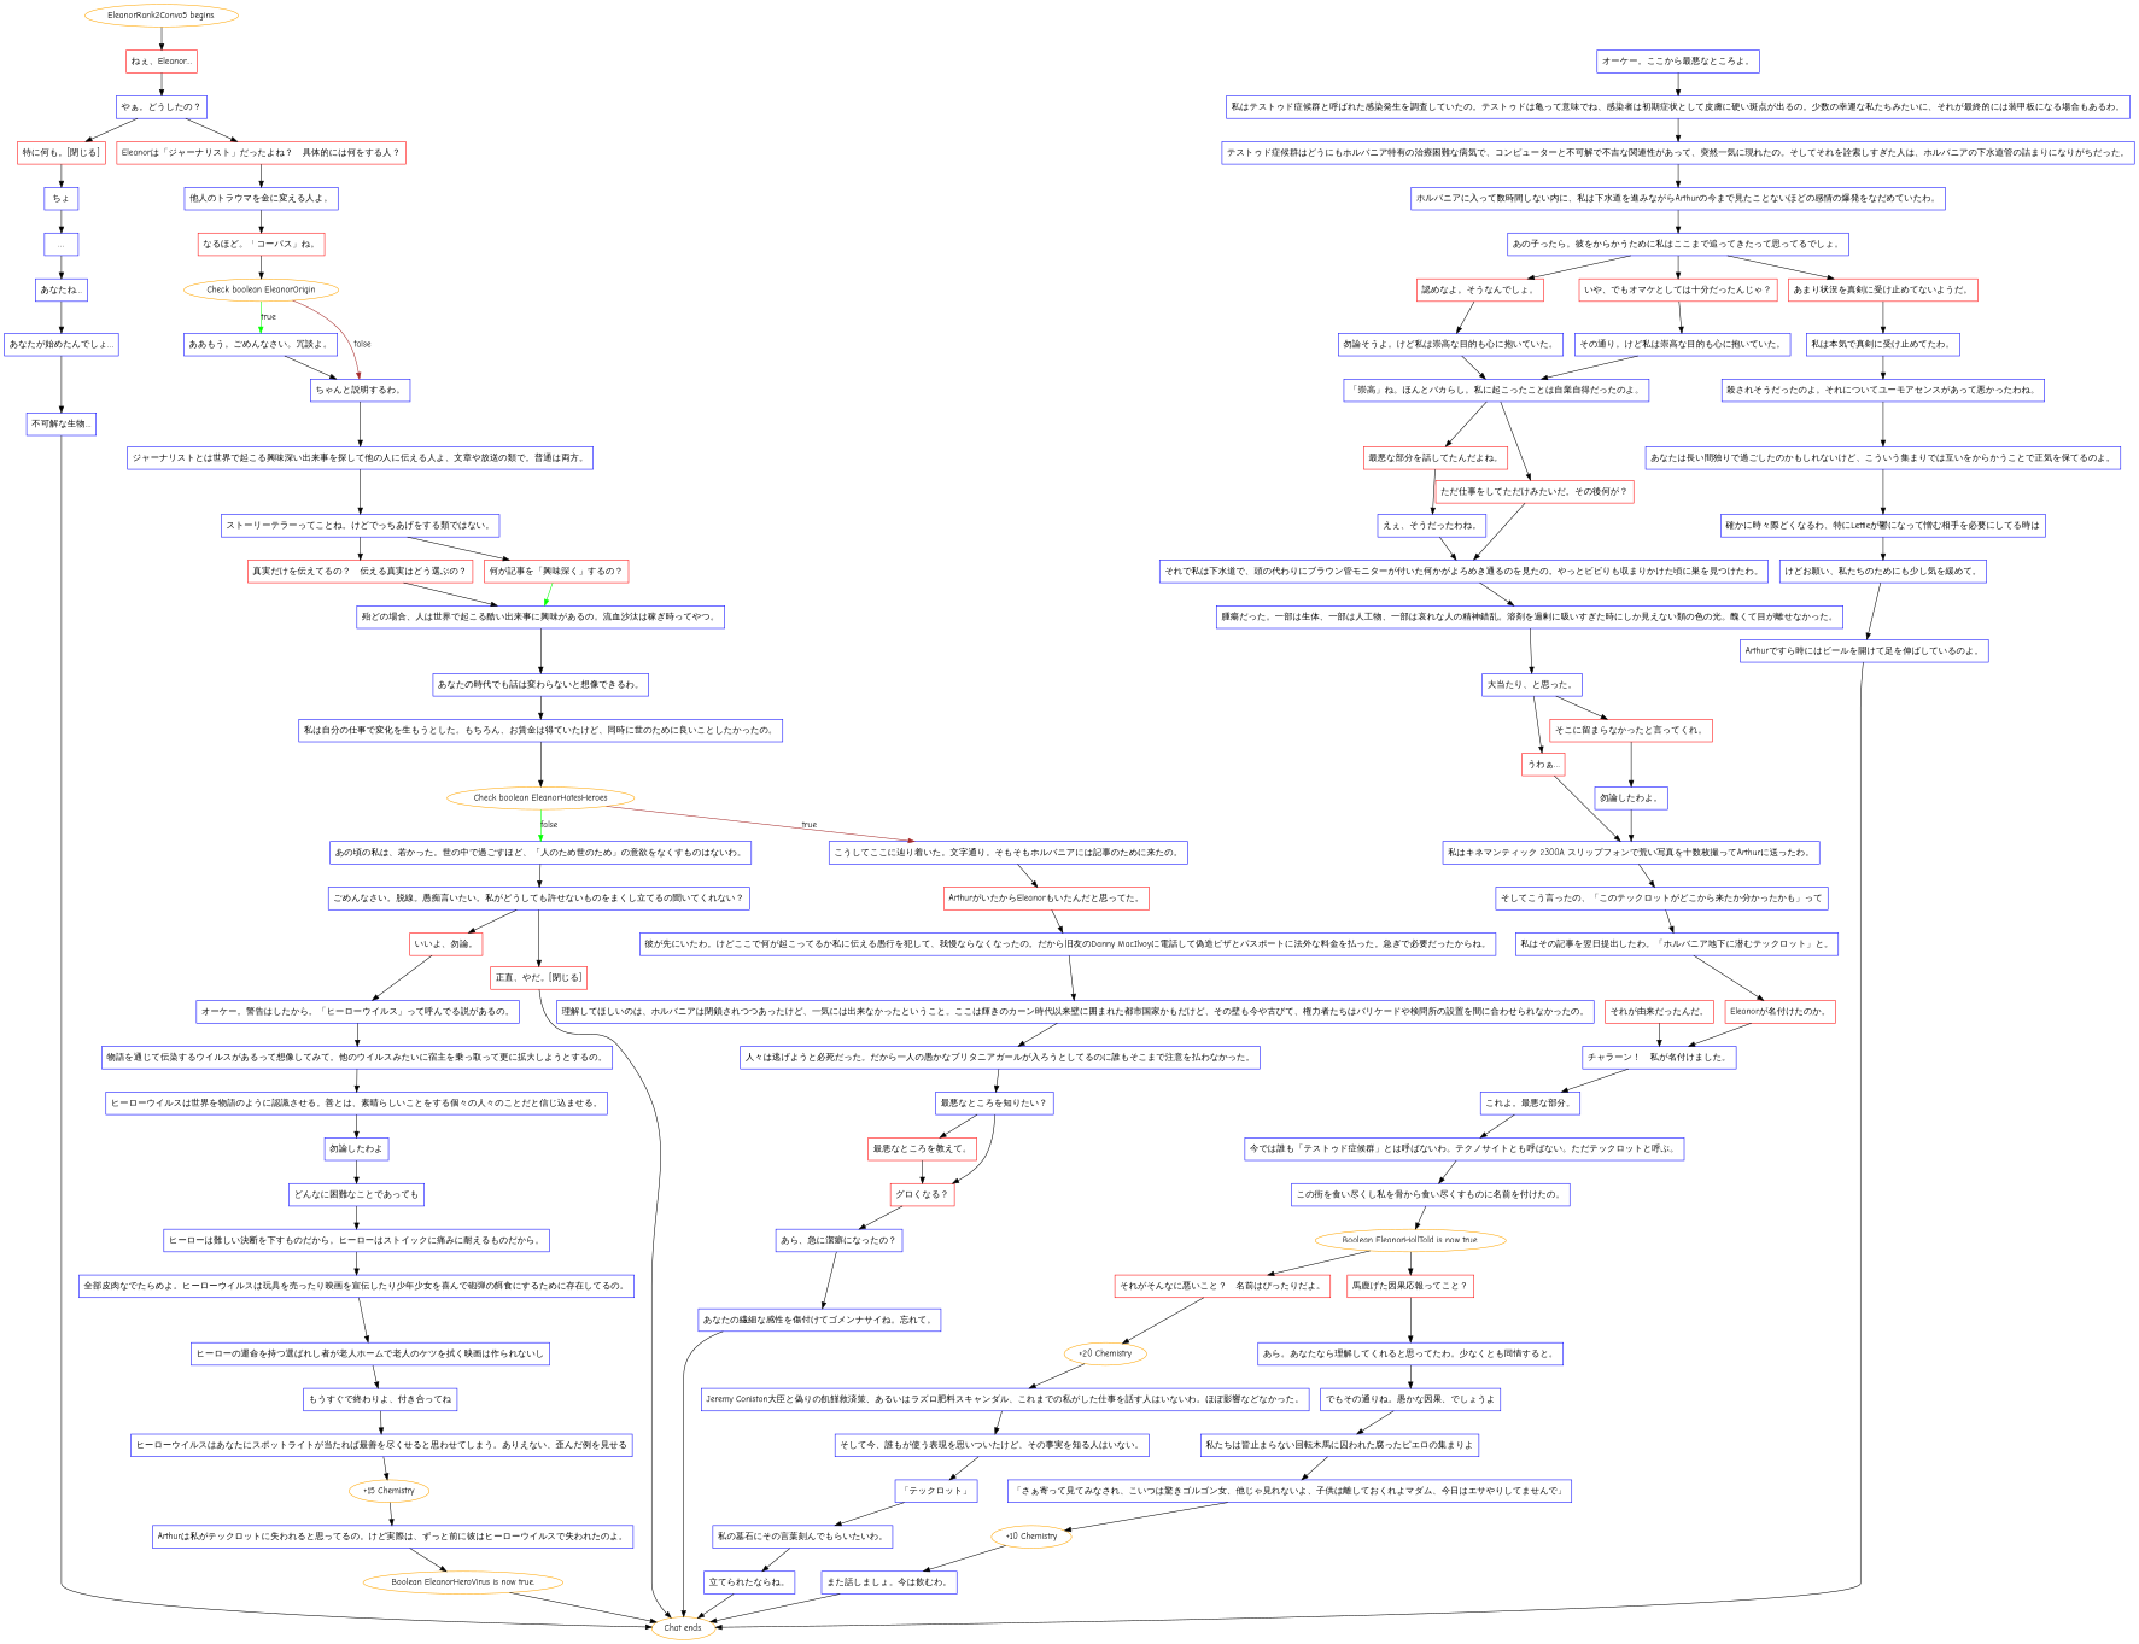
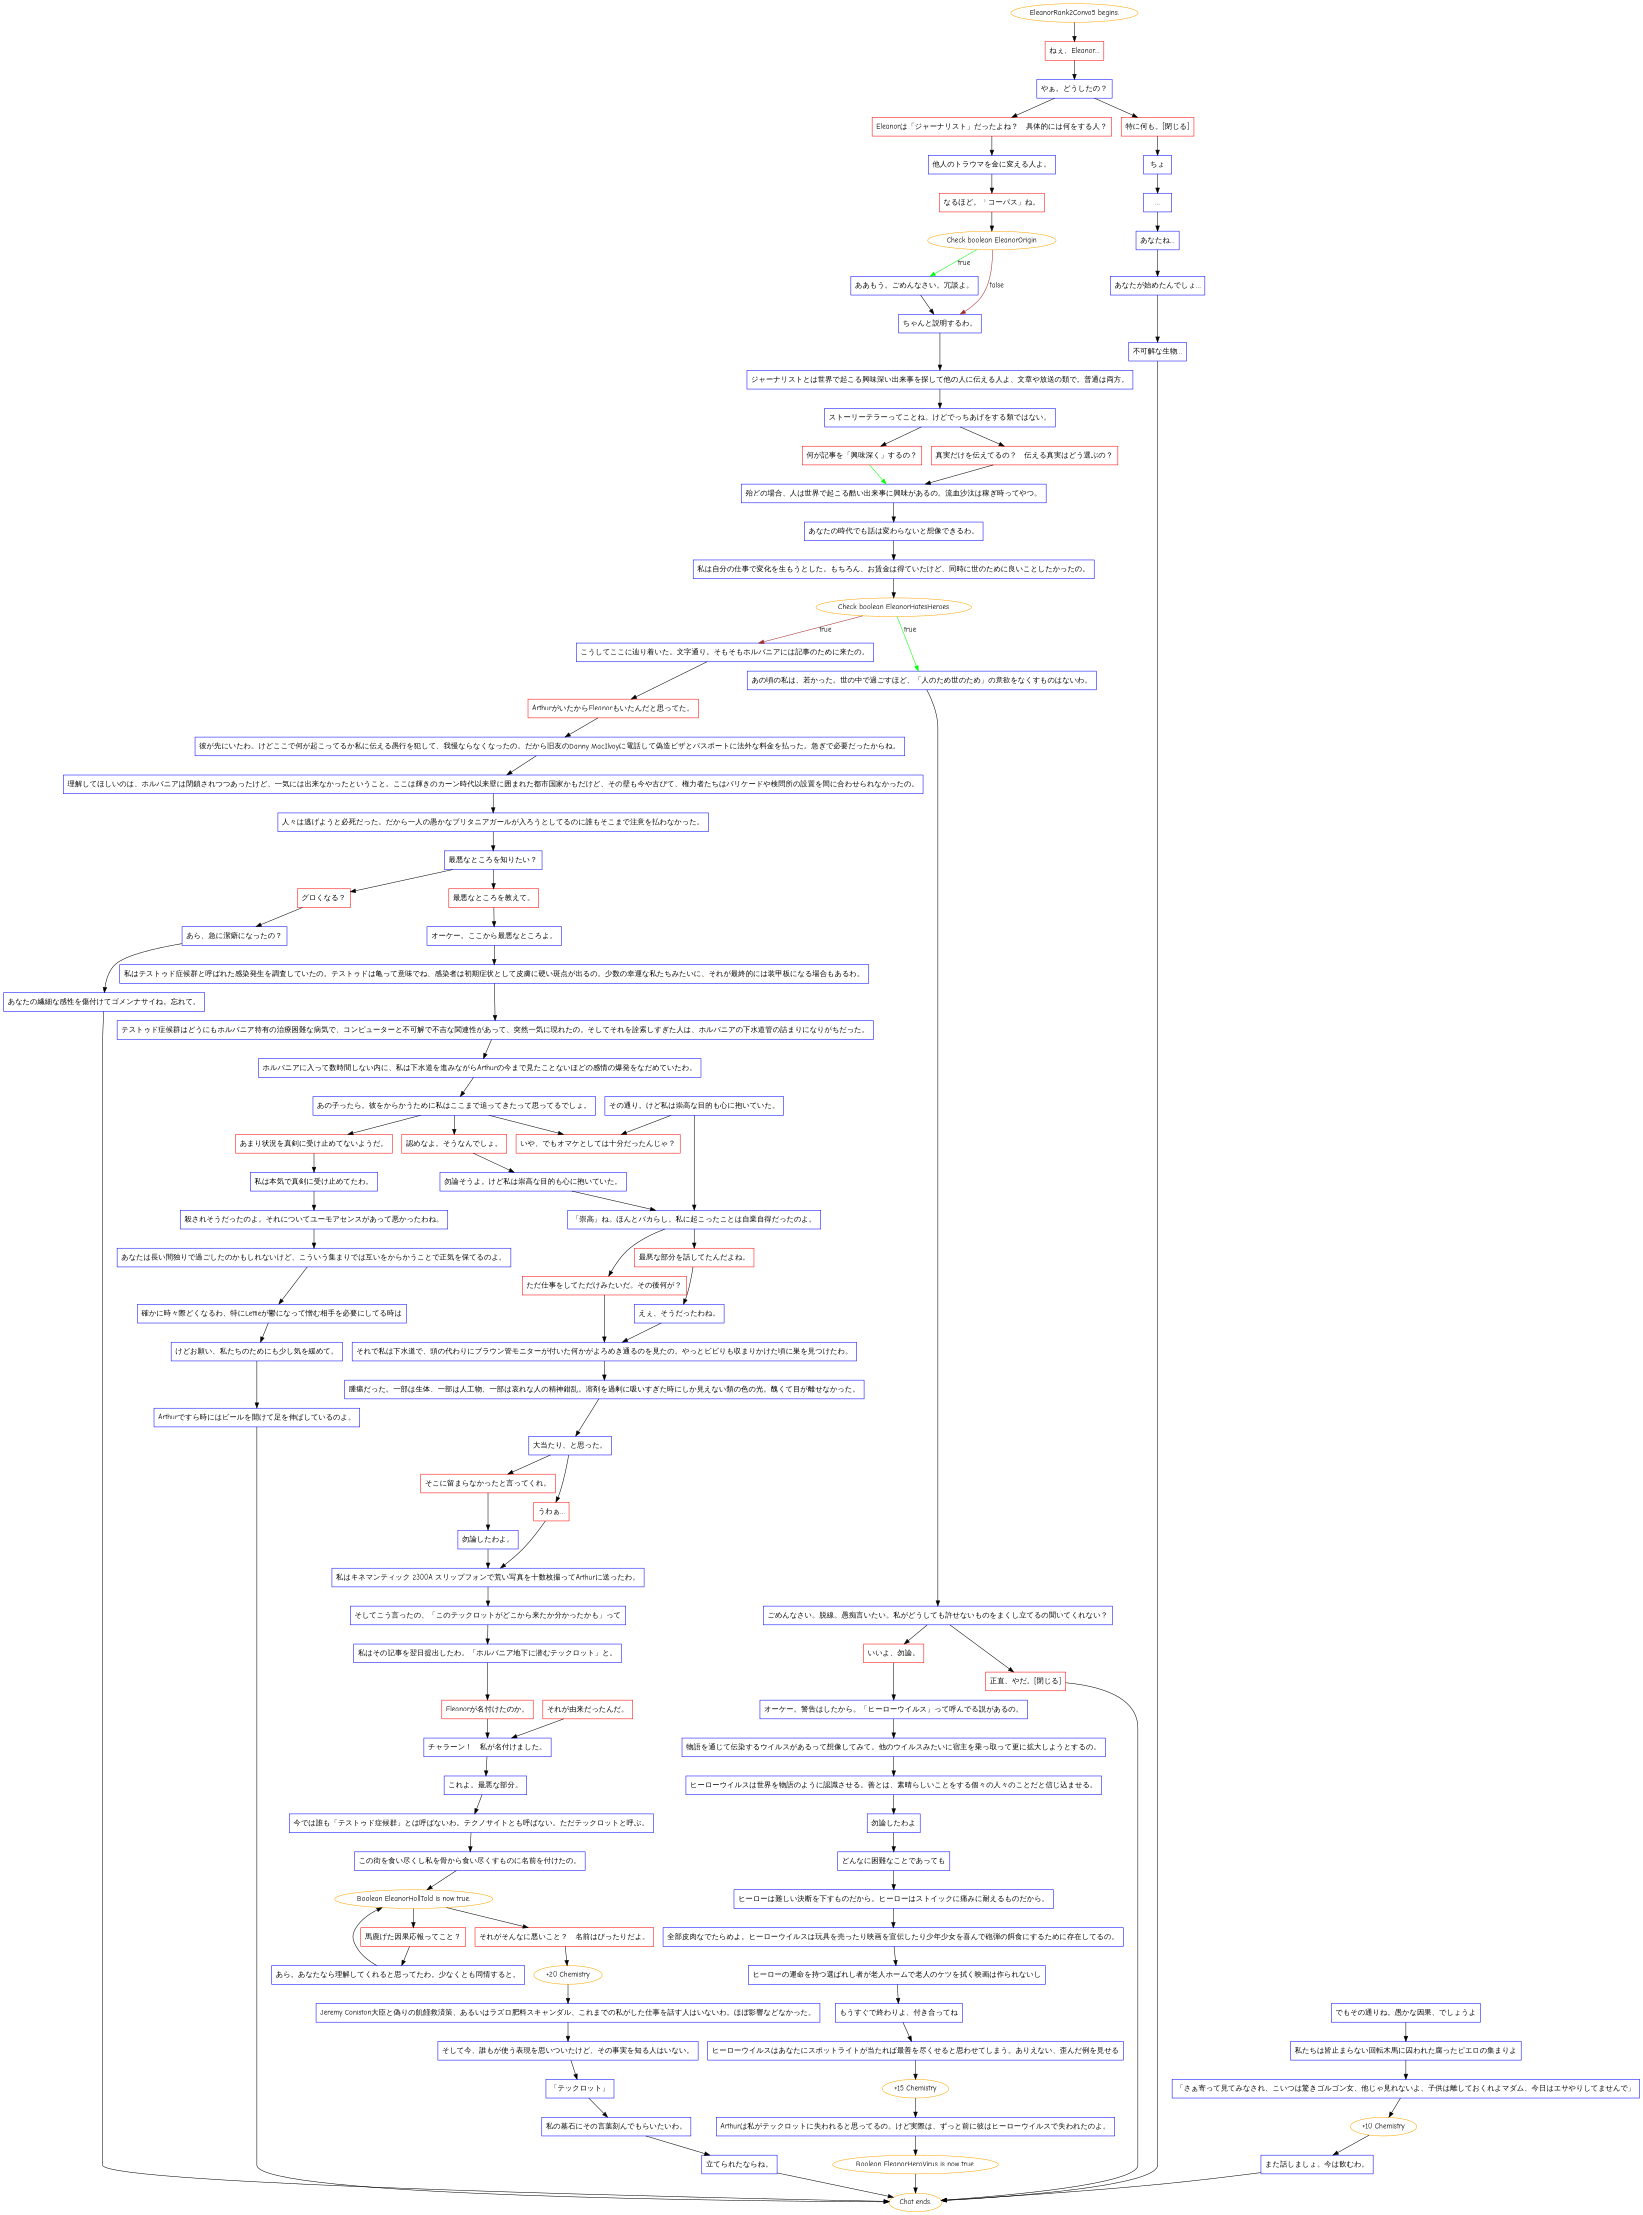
  digraph {
    fontname="Comic Neue"
    node [color=blue fontname="Comic Neue" shape=box]
    edge [fontname="Comic Neue"]
    "EleanorRank2Convo5 begins." [color=orange shape=""]
    n2 [color=red label="ねぇ、Eleanor…"]
    n3 [label="やぁ。どうしたの？"]
    n4 [color=red label="Eleanorは「ジャーナリスト」だったよね？　具体的には何をする人？"]
    n5 [color=red label="特に何も。[閉じる]"]
    n6 [label="他人のトラウマを金に変える人よ。"]
    n7 [label="ちょ"]
    n8 [color=red label="なるほど。「コーパス」ね。"]
    n9 [label="…"]
    n10 [color=orange label="Check boolean EleanorOrigin" shape=""]
    n11 [label="あなたね…"]
    n12 [label="ああもう。ごめんなさい。冗談よ。"]
    n13 [label="ちゃんと説明するわ。"]
    n14 [label="あなたが始めたんでしょ…"]
    n15 [label="ジャーナリストとは世界で起こる興味深い出来事を探して他の人に伝える人よ、文章や放送の類で。普通は両方。"]
    n16 [label="不可解な生物…"]
    n17 [label="ストーリーテラーってことね。けどでっちあげをする類ではない。"]
    "Chat ends." [color=orange shape=""]
    n19 [color=red label="何が記事を「興味深く」するの？"]
    n20 [color=red label="真実だけを伝えてるの？　伝える真実はどう選ぶの？"]
    n21 [label="殆どの場合、人は世界で起こる酷い出来事に興味があるの。流血沙汰は稼ぎ時ってやつ。"]
    n22 [label="あなたの時代でも話は変わらないと想像できるわ。"]
    n23 [label="私は自分の仕事で変化を生もうとした。もちろん、お賃金は得ていたけど、同時に世のために良いことしたかったの。"]
    n24 [color=orange label="Check boolean EleanorHatesHeroes" shape=""]
    n25 [label="あの頃の私は、若かった。世の中で過ごすほど、「人のため世のため」の意欲をなくすものはないわ。"]
    n26 [label="こうしてここに辿り着いた。文字通り。そもそもホルバニアには記事のために来たの。"]
    n27 [label="ごめんなさい。脱線。愚痴言いたい。私がどうしても許せないものをまくし立てるの聞いてくれない？"]
    n28 [color=red label="ArthurがいたからEleanorもいたんだと思ってた。"]
    n29 [color=red label="いいよ、勿論。"]
    n30 [color=red label="正直、やだ。[閉じる]"]
    n31 [label="彼が先にいたわ。けどここで何が起こってるか私に伝える愚行を犯して、我慢ならなくなったの。だから旧友のDanny MacIlvoyに電話して偽造ビザとパスポートに法外な料金を払った。急ぎで必要だったからね。"]
    n32 [label="オーケー。警告はしたから。「ヒーローウイルス」って呼んでる説があるの。"]
    n33 [label="理解してほしいのは、ホルバニアは閉鎖されつつあったけど、一気には出来なかったということ。ここは輝きのカーン時代以来壁に囲まれた都市国家かもだけど、その壁も今や古びて、権力者たちはバリケードや検問所の設置を間に合わせられなかったの。"]
    n34 [label="物語を通じて伝染するウイルスがあるって想像してみて。他のウイルスみたいに宿主を乗っ取って更に拡大しようとするの。"]
    n35 [label="人々は逃げようと必死だった。だから一人の愚かなブリタニアガールが入ろうとしてるのに誰もそこまで注意を払わなかった。"]
    n36 [label="ヒーローウイルスは世界を物語のように認識させる。善とは、素晴らしいことをする個々の人々のことだと信じ込ませる。"]
    n37 [label="最悪なところを知りたい？"]
    n38 [label="勿論したわよ"]
    n39 [color=red label="最悪なところを教えて。"]
    n40 [color=red label="グロくなる？"]
    n41 [label="どんなに困難なことであっても"]
    n42 [label="オーケー。ここから最悪なところよ。"]
    n43 [label="あら、急に潔癖になったの？"]
    n44 [label="ヒーローは難しい決断を下すものだから。ヒーローはストイックに痛みに耐えるものだから。"]
    n45 [label="私はテストゥド症候群と呼ばれた感染発生を調査していたの。テストゥドは亀って意味でね、感染者は初期症状として皮膚に硬い斑点が出るの。少数の幸運な私たちみたいに、それが最終的には装甲板になる場合もあるわ。"]
    n46 [label="あなたの繊細な感性を傷付けてゴメンナサイね。忘れて。"]
    n47 [label="全部皮肉なでたらめよ。ヒーローウイルスは玩具を売ったり映画を宣伝したり少年少女を喜んで砲弾の餌食にするために存在してるの。"]
    n48 [label="テストゥド症候群はどうにもホルバニア特有の治療困難な病気で、コンピューターと不可解で不吉な関連性があって、突然一気に現れたの。そしてそれを詮索しすぎた人は、ホルバニアの下水道管の詰まりになりがちだった。"]
    n49 [label="ヒーローの運命を持つ選ばれし者が老人ホームで老人のケツを拭く映画は作られないし"]
    n50 [label="ホルバニアに入って数時間しない内に、私は下水道を進みながらArthurの今まで見たことないほどの感情の爆発をなだめていたわ。"]
    n51 [label="もうすぐで終わりよ、付き合ってね"]
    n52 [label="あの子ったら。彼をからかうために私はここまで追ってきたって思ってるでしょ。"]
    n53 [label="ヒーローウイルスはあなたにスポットライトが当たれば最善を尽くせると思わせてしまう。ありえない、歪んだ例を見せる"]
    n54 [color=red label="あまり状況を真剣に受け止めてないようだ。"]
    n55 [color=red label="認めなよ。そうなんでしょ。"]
    n56 [color=red label="いや、でもオマケとしては十分だったんじゃ？"]
    n57 [color=orange label="+15 Chemistry" shape=""]
    n58 [label="私は本気で真剣に受け止めてたわ。"]
    n59 [label="勿論そうよ。けど私は崇高な目的も心に抱いていた。"]
    n60 [label="その通り。けど私は崇高な目的も心に抱いていた。"]
    n61 [label="Arthurは私がテックロットに失われると思ってるの。けど実際は、ずっと前に彼はヒーローウイルスで失われたのよ。"]
    n62 [label="殺されそうだったのよ。それについてユーモアセンスがあって悪かったわね。"]
    n63 [label="「崇高」ね。ほんとバカらし。私に起こったことは自業自得だったのよ。"]
    n64 [color=orange label="Boolean EleanorHeroVirus is now true." shape=""]
    n65 [label="あなたは長い間独りで過ごしたのかもしれないけど、こういう集まりでは互いをからかうことで正気を保てるのよ。"]
    n66 [color=red label="最悪な部分を話してたんだよね。"]
    n67 [color=red label="ただ仕事をしてただけみたいだ。その後何が？"]
    n68 [label="確かに時々際どくなるわ、特にLettieが鬱になって憎む相手を必要にしてる時は"]
    n69 [label="えぇ、そうだったわね。"]
    n70 [label="それで私は下水道で、頭の代わりにブラウン管モニターが付いた何かがよろめき通るのを見たの。やっとビビりも収まりかけた頃に巣を見つけたわ。"]
    n71 [label="けどお願い、私たちのためにも少し気を緩めて。"]
    n72 [label="腫瘍だった。一部は生体、一部は人工物、一部は哀れな人の精神錯乱。溶剤を過剰に吸いすぎた時にしか見えない類の色の光。醜くて目が離せなかった。"]
    n73 [label="Arthurですら時にはビールを開けて足を伸ばしているのよ。"]
    n74 [label="大当たり、と思った。"]
    n75 [color=red label="うわぁ…"]
    n76 [color=red label="そこに留まらなかったと言ってくれ。"]
    n77 [label="私はキネマンティック 2300A スリップフォンで荒い写真を十数枚撮ってArthurに送ったわ。"]
    n78 [label="勿論したわよ。"]
    n79 [label="そしてこう言ったの、「このテックロットがどこから来たか分かったかも」って"]
    n80 [label="私はその記事を翌日提出したわ。「ホルバニア地下に潜むテックロット」と。"]
    n81 [color=red label="Eleanorが名付けたのか。"]
    n82 [label="チャラーン！　私が名付けました。"]
    n83 [color=red label="それが由来だったんだ。"]
    n84 [label="これよ。最悪な部分。"]
    n85 [label="今では誰も「テストゥド症候群」とは呼ばないわ。テクノサイトとも呼ばない。ただテックロットと呼ぶ。"]
    n86 [label="この街を食い尽くし私を骨から食い尽くすものに名前を付けたの。"]
    n87 [color=orange label="Boolean EleanorHollTold is now true." shape=""]
    n88 [color=red label="馬鹿げた因果応報ってこと？"]
    n89 [color=red label="それがそんなに悪いこと？　名前はぴったりだよ。"]
    n90 [label="あら。あなたなら理解してくれると思ってたわ。少なくとも同情すると。"]
    n91 [color=orange label="+20 Chemistry" shape=""]
    n92 [label="でもその通りね。愚かな因果、でしょうよ"]
    n93 [label="Jeremy Coniston大臣と偽りの飢饉救済策、あるいはラズロ肥料スキャンダル、これまでの私がした仕事を話す人はいないわ。ほぼ影響などなかった。"]
    n94 [label="私たちは皆止まらない回転木馬に囚われた腐ったピエロの集まりよ"]
    n95 [label="そして今、誰もが使う表現を思いついたけど、その事実を知る人はいない。"]
    n96 [label="「さぁ寄って見てみなされ、こいつは驚きゴルゴン女、他じゃ見れないよ、子供は離しておくれよマダム、今日はエサやりしてませんで」"]
    n97 [label="「テックロット」"]
    n98 [color=orange label="+10 Chemistry" shape=""]
    n99 [label="私の墓石にその言葉刻んでもらいたいわ。"]
    n100 [label="また話しましょ。今は飲むわ。"]
    n101 [label="立てられたならね。"]
    "EleanorRank2Convo5 begins." -> n2
    n2 -> n3
    n3 -> n4
    n3 -> n5
    n4 -> n6
    n5 -> n7
    n6 -> n8
    n7 -> n9
    n8 -> n10
    n9 -> n11
    n10 -> n12 [color=green label=true]
    n10 -> n13 [color=brown label=false]
    n11 -> n14
    n12 -> n13
    n13 -> n15
    n14 -> n16
    n15 -> n17
    n16 -> "Chat ends."
    n17 -> n19
    n17 -> n20
    n19 -> n21 [color=green]
    n20 -> n21
    n21 -> n22
    n22 -> n23
    n23 -> n24
-   n24 -> n25 [color=green label=false]
+   n24 -> n25 [color=green label=true]
    n24 -> n26 [color=brown label=true]
    n25 -> n27
    n26 -> n28
    n27 -> n29
    n27 -> n30
    n28 -> n31
    n29 -> n32
    n30 -> "Chat ends."
    n31 -> n33
    n32 -> n34
    n33 -> n35
    n34 -> n36
    n35 -> n37
    n36 -> n38
    n37 -> n39
    n37 -> n40
    n38 -> n41
-   n39 -> n40
+   n39 -> n42
    n40 -> n43
    n41 -> n44
    n42 -> n45
    n43 -> n46
    n44 -> n47
    n45 -> n48
    n46 -> "Chat ends."
    n47 -> n49
    n48 -> n50
    n49 -> n51
    n50 -> n52
    n51 -> n53
    n52 -> n54
    n52 -> n55
    n52 -> n56
    n53 -> n57
    n54 -> n58
    n55 -> n59
-   n56 -> n60
+   n60 -> n56
    n57 -> n61
    n58 -> n62
    n59 -> n63
    n60 -> n63
    n61 -> n64
    n62 -> n65
    n63 -> n66
    n63 -> n67
    n64 -> "Chat ends."
    n65 -> n68
    n66 -> n69
    n67 -> n70
    n68 -> n71
    n69 -> n70
    n70 -> n72
    n71 -> n73
    n72 -> n74
    n73 -> "Chat ends."
    n74 -> n75
    n74 -> n76
    n75 -> n77
    n76 -> n78
    n77 -> n79
    n78 -> n77
    n79 -> n80
    n80 -> n81
    n81 -> n82
    n82 -> n84
    n83 -> n82
    n84 -> n85
    n85 -> n86
    n86 -> n87
    n87 -> n88
    n87 -> n89
    n88 -> n90
    n89 -> n91
-   n90 -> n92
+   n90 -> n87
    n91 -> n93
    n92 -> n94
    n93 -> n95
    n94 -> n96
    n95 -> n97
    n96 -> n98
    n97 -> n99
    n98 -> n100
    n99 -> n101
    n100 -> "Chat ends."
    n101 -> "Chat ends."
  }
